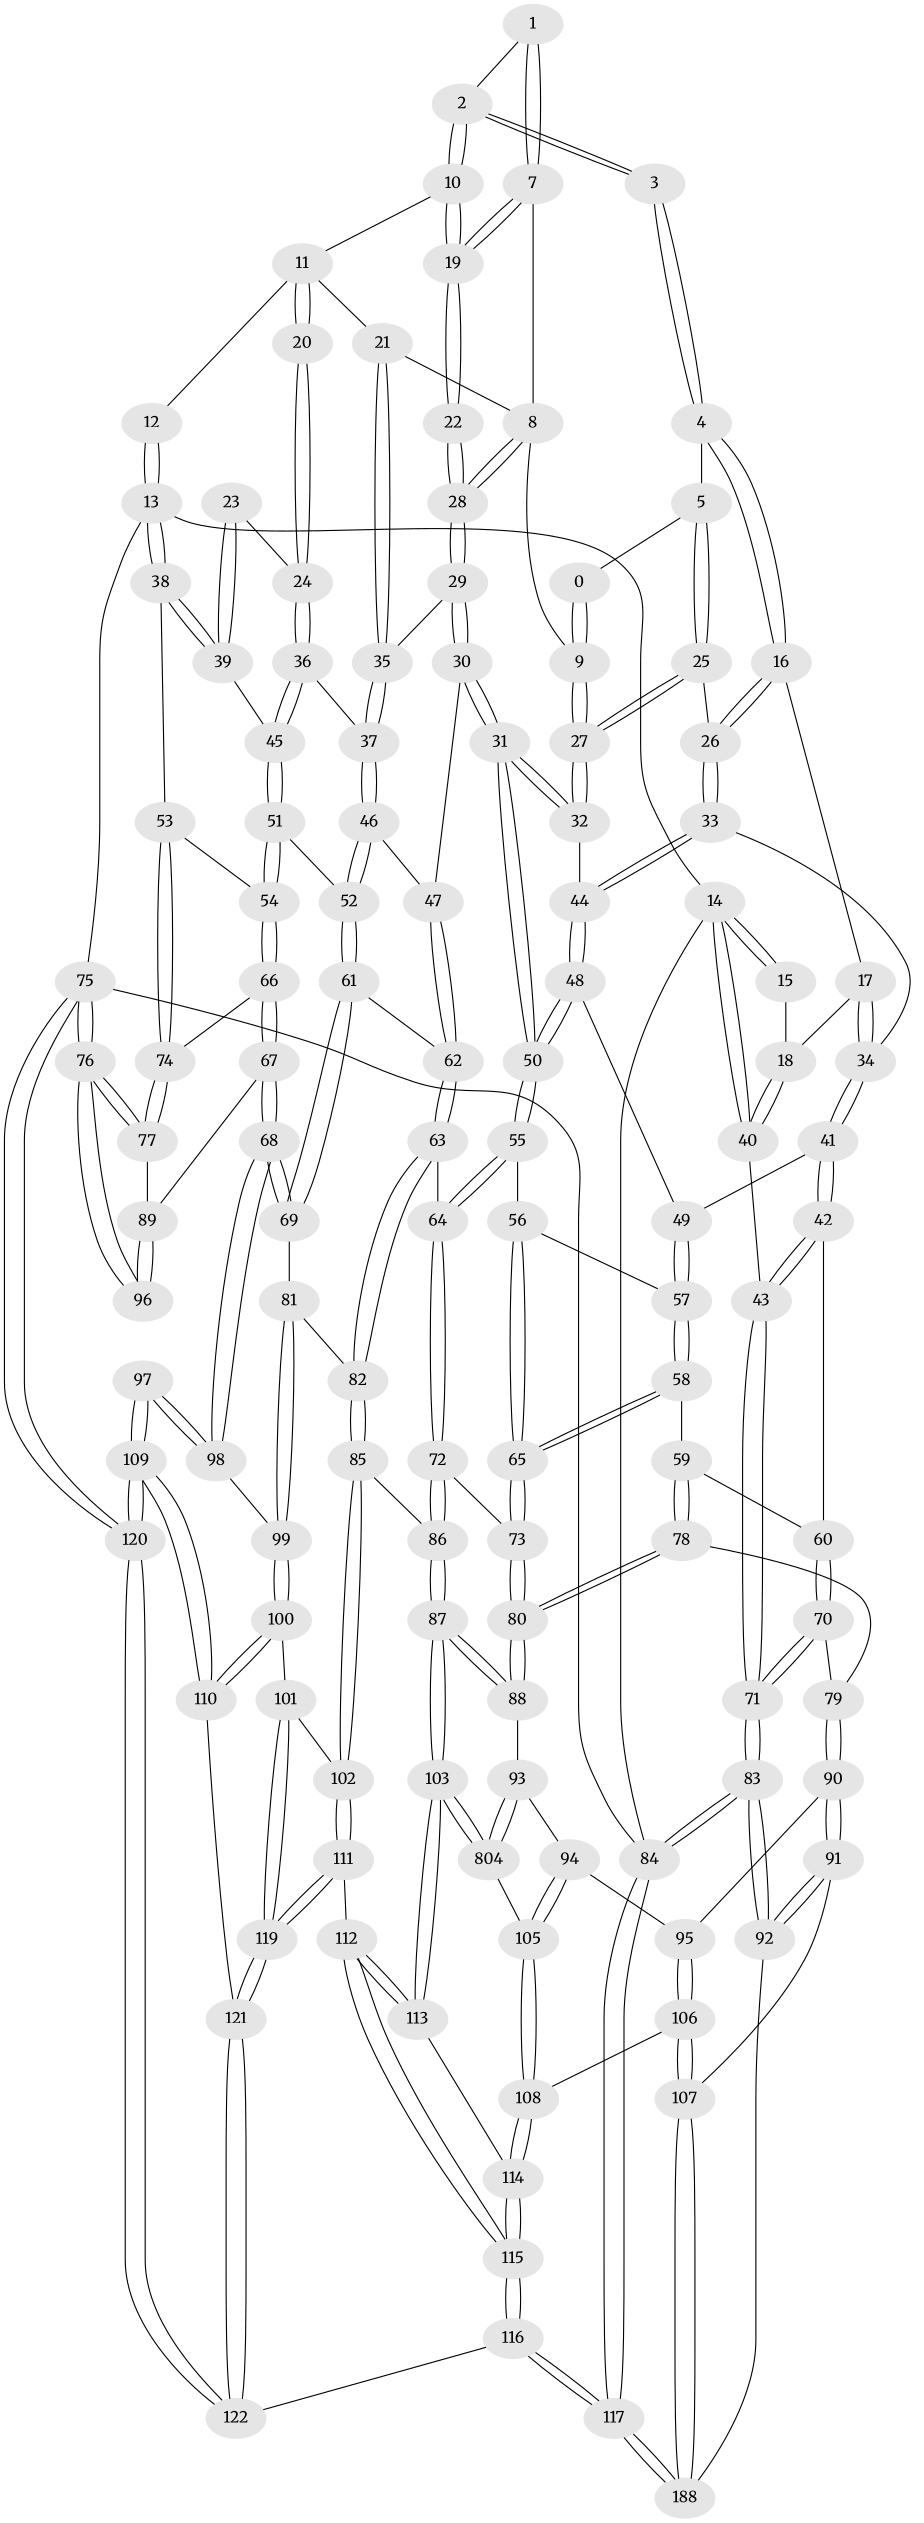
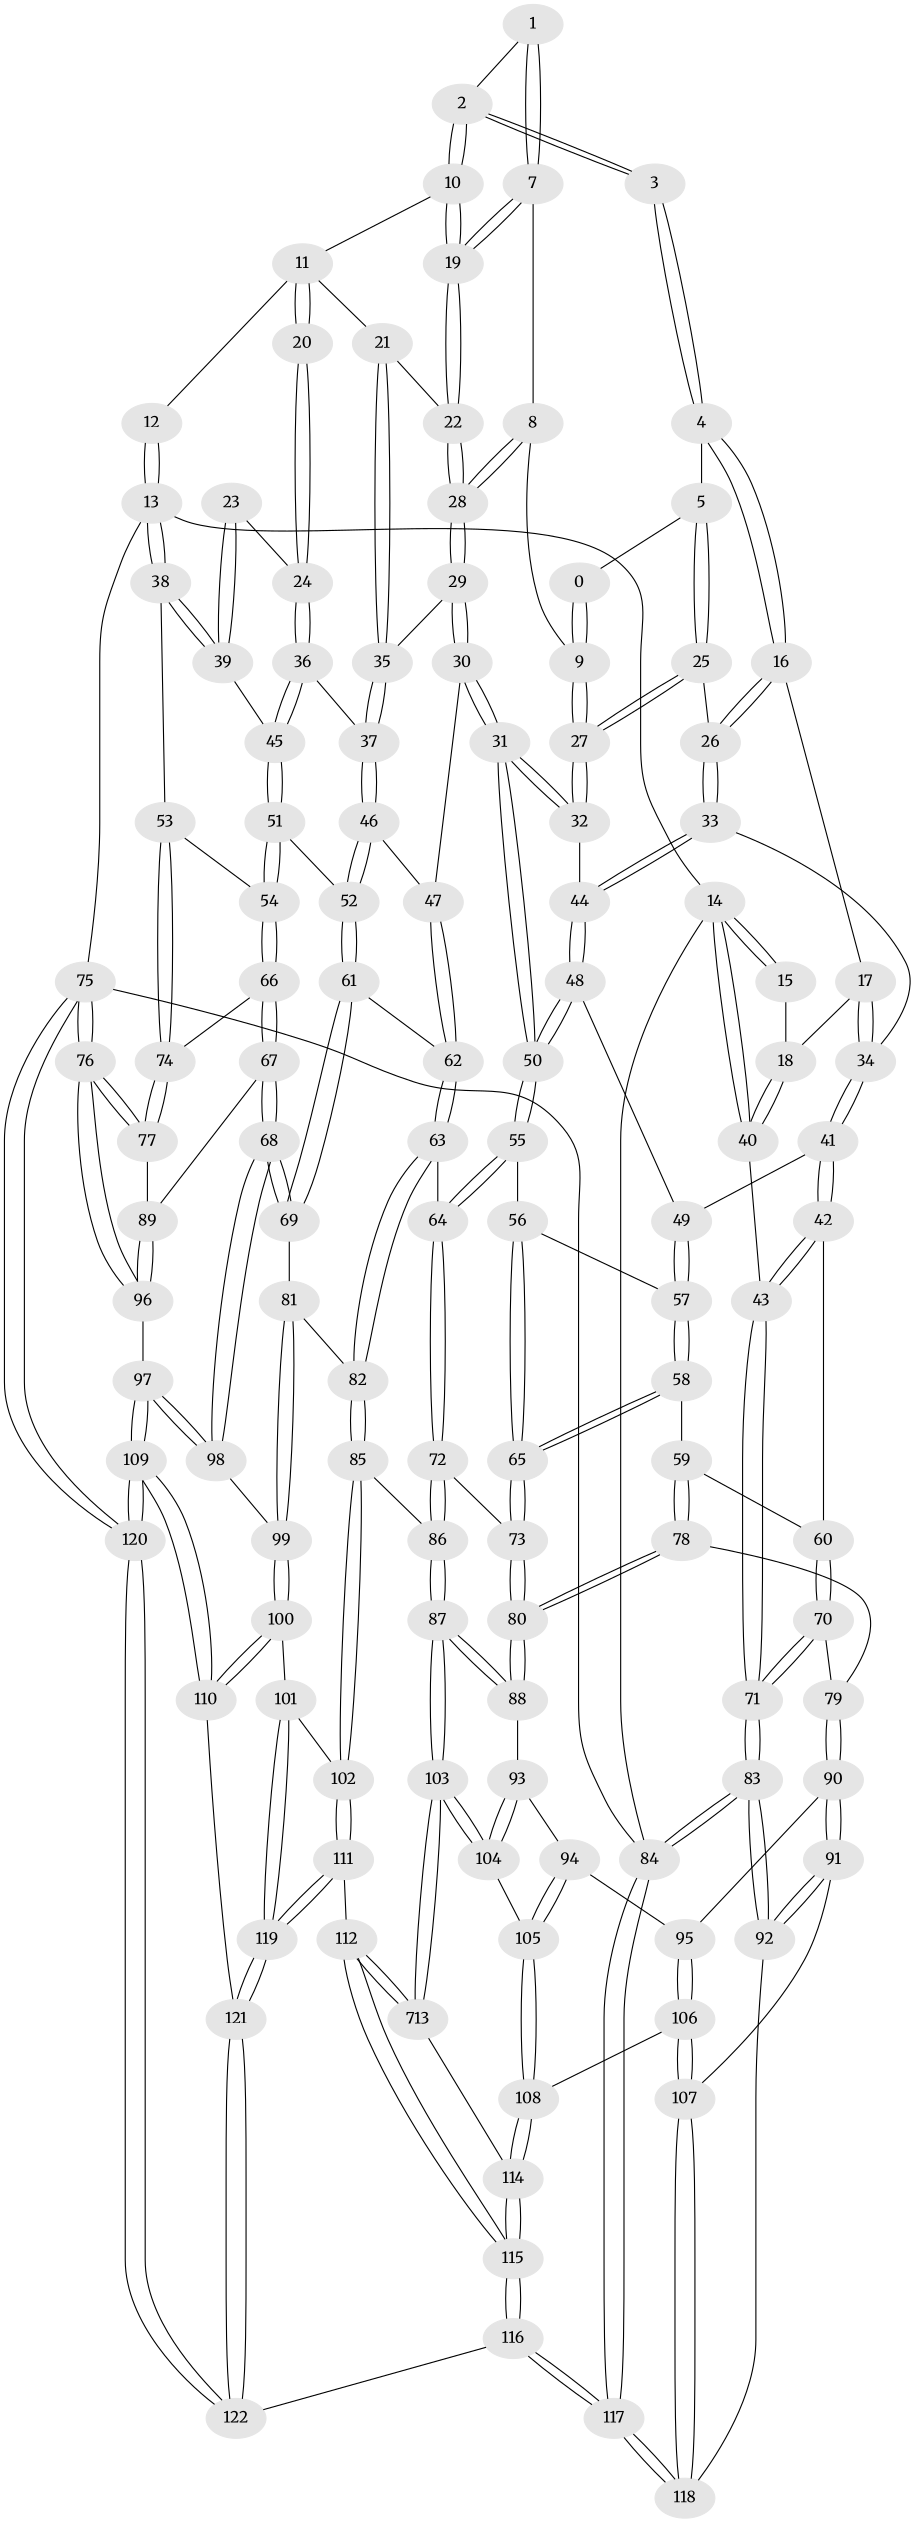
  graph {
    fontname=Merriweather
    node [color=gray90 fontname=Merriweather style=filled]
    edge [fontname=Merriweather]
    1
    2
    7
    3
    10
    8
    19
    4
    11
    5
    16
    n12 [label=0]
    25
    17
    26
    9
    27
    28
    22
    29
    32
    12
    20
    21
    13
    24
    14
    38
    75
    23
    39
    15
    40
    84
    53
    76
    120
    18
    43
    117
    34
    33
    41
    35
    36
    37
    45
    44
    30
    31
    47
    50
    62
    55
    48
    42
    49
    46
    51
    52
    54
    74
    71
    60
    57
    70
    83
    61
    63
    58
    56
    64
    66
    69
    77
    67
    65
    72
    73
    59
    78
    79
    80
    81
    82
    85
    86
    68
    89
    98
    96
    99
    90
    92
    87
    88
    122
    97
    91
    95
    93
    100
    102
-   118 [label=188]
+   118
    111
    103
-   104 [label=804]
-   113
+   104
+   113 [label=713]
    94
    107
    106
    105
    108
    109
    110
    101
    119
    121
    112
    114
    115
    116
    1 -- 2
    1 -- 7
    1 -- 7
    2 -- 3
    2 -- 3
    2 -- 10
    2 -- 10
    7 -- 8
    7 -- 19
    7 -- 19
    3 -- 4
    3 -- 4
    10 -- 19
    10 -- 19
    10 -- 11
    8 -- 9
    8 -- 28
    8 -- 28
    19 -- 22
    19 -- 22
    4 -- 5
    4 -- 16
    4 -- 16
    11 -- 12
    11 -- 20
    11 -- 20
    11 -- 21
    5 -- n12
    5 -- 25
    5 -- 25
    16 -- 17
    16 -- 26
    16 -- 26
    n12 -- 9
    n12 -- 9
    25 -- 26
    25 -- 27
    25 -- 27
    17 -- 18
    17 -- 34
    17 -- 34
    26 -- 33
    26 -- 33
    9 -- 27
    9 -- 27
    27 -- 32
    27 -- 32
    28 -- 29
    28 -- 29
    22 -- 28
    22 -- 28
    29 -- 35
    29 -- 30
    29 -- 30
    32 -- 44
    12 -- 13
    12 -- 13
    20 -- 24
    20 -- 24
-   21 -- 8
+   21 -- 22
    21 -- 35
    21 -- 35
    13 -- 14
    13 -- 38
    13 -- 38
    13 -- 75
    24 -- 36
    24 -- 36
    14 -- 15
    14 -- 15
    14 -- 40
    14 -- 40
    14 -- 84
    38 -- 39
    38 -- 39
    38 -- 53
    75 -- 84
    75 -- 76
    75 -- 76
    75 -- 120
    75 -- 120
    23 -- 24
    23 -- 39
    23 -- 39
    39 -- 45
    15 -- 18
    40 -- 43
    84 -- 117
    84 -- 117
    53 -- 54
    53 -- 74
    53 -- 74
    76 -- 77
    76 -- 77
    76 -- 96
    76 -- 96
    120 -- 122
    120 -- 122
    18 -- 40
    18 -- 40
    43 -- 71
    43 -- 71
    117 -- 118
    117 -- 118
    34 -- 41
    34 -- 41
    33 -- 34
    33 -- 44
    33 -- 44
    41 -- 42
    41 -- 42
    41 -- 49
    35 -- 37
    35 -- 37
    36 -- 37
    36 -- 45
    36 -- 45
    37 -- 46
    37 -- 46
    45 -- 51
    45 -- 51
    44 -- 48
    44 -- 48
    30 -- 31
    30 -- 31
    30 -- 47
    31 -- 32
    31 -- 32
    31 -- 50
    31 -- 50
    47 -- 62
    47 -- 62
    50 -- 55
    50 -- 55
    62 -- 63
    62 -- 63
    55 -- 56
    55 -- 64
    55 -- 64
    48 -- 50
    48 -- 50
    48 -- 49
    42 -- 43
    42 -- 43
    42 -- 60
    49 -- 57
    49 -- 57
    46 -- 47
    46 -- 52
    46 -- 52
    51 -- 52
    51 -- 54
    51 -- 54
    52 -- 61
    52 -- 61
    54 -- 66
    54 -- 66
    74 -- 77
    74 -- 77
    71 -- 83
    71 -- 83
    60 -- 70
    60 -- 70
    57 -- 58
    57 -- 58
    70 -- 71
    70 -- 71
    70 -- 79
    83 -- 84
    83 -- 84
    83 -- 92
    83 -- 92
    61 -- 62
    61 -- 69
    61 -- 69
    63 -- 64
    63 -- 82
    63 -- 82
    58 -- 65
    58 -- 65
    58 -- 59
    56 -- 57
    56 -- 65
    56 -- 65
    64 -- 72
    64 -- 72
    66 -- 74
    66 -- 67
    66 -- 67
    69 -- 81
    77 -- 89
    67 -- 68
    67 -- 68
    67 -- 89
    65 -- 73
    65 -- 73
    72 -- 73
    72 -- 86
    72 -- 86
    73 -- 80
    73 -- 80
    59 -- 60
    59 -- 78
    59 -- 78
    78 -- 79
    78 -- 80
    78 -- 80
    79 -- 90
    79 -- 90
    80 -- 88
    80 -- 88
    81 -- 82
    81 -- 99
    81 -- 99
    82 -- 85
    82 -- 85
    85 -- 86
    85 -- 102
    85 -- 102
    86 -- 87
    86 -- 87
    68 -- 69
    68 -- 69
    68 -- 98
    68 -- 98
    89 -- 96
    89 -- 96
    98 -- 99
+   96 -- 97
    99 -- 100
    99 -- 100
    90 -- 91
    90 -- 91
    90 -- 95
    92 -- 118
    87 -- 88
    87 -- 88
    87 -- 103
    87 -- 103
    88 -- 93
    97 -- 98
    97 -- 98
    97 -- 109
    97 -- 109
    91 -- 92
    91 -- 92
    91 -- 107
    95 -- 106
    95 -- 106
    93 -- 104
    93 -- 104
    93 -- 94
    100 -- 110
    100 -- 110
    100 -- 101
    102 -- 111
    102 -- 111
    111 -- 119
    111 -- 119
    111 -- 112
    103 -- 104
    103 -- 104
    103 -- 113
    103 -- 113
    104 -- 105
    113 -- 114
    94 -- 95
    94 -- 105
    94 -- 105
    107 -- 118
    107 -- 118
    106 -- 107
    106 -- 107
    106 -- 108
    105 -- 108
    105 -- 108
    108 -- 114
    108 -- 114
    109 -- 120
    109 -- 120
    109 -- 110
    109 -- 110
    110 -- 121
    101 -- 102
    101 -- 119
    101 -- 119
    119 -- 121
    119 -- 121
    121 -- 122
    121 -- 122
    112 -- 113
    112 -- 113
    112 -- 115
    112 -- 115
    114 -- 115
    114 -- 115
    115 -- 116
    115 -- 116
    116 -- 117
    116 -- 117
    116 -- 122
  }
